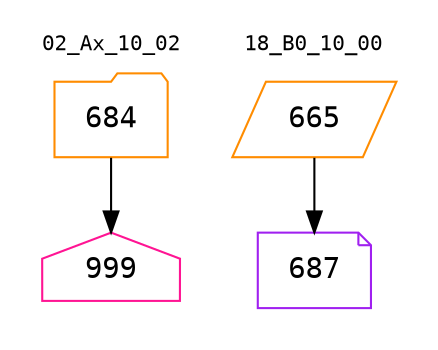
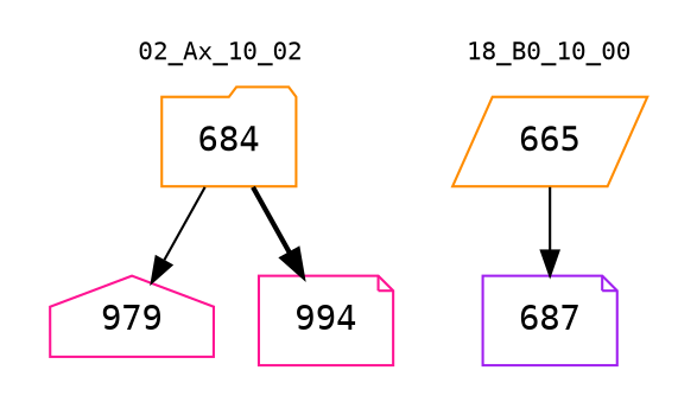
  digraph {
    fontname="DejaVu Sans Mono"
    node [color=darkorange fontname="DejaVu Sans Mono" shape=note]
    edge [color=black fontname="DejaVu Sans Mono" style=solid]
    n1 [label=684 shape=folder]
-   n2 [color=deeppink label=999 shape=house]
+   n2 [color=deeppink label=979 shape=house]
+   n3 [color=deeppink label=994]
    n4 [label=665 shape=parallelogram]
    n5 [color=purple label=687]
    subgraph cluster_1 {
      color=white
      fontsize=10
      label="02_Ax_10_02"
      n1
      n2
+     n3
    }
    subgraph cluster_2 {
      color=white
      fontsize=10
      label="18_B0_10_00"
      n4
      n5
    }
    n1 -> n2
+   n1 -> n3 [style=bold]
    n4 -> n5
  }
